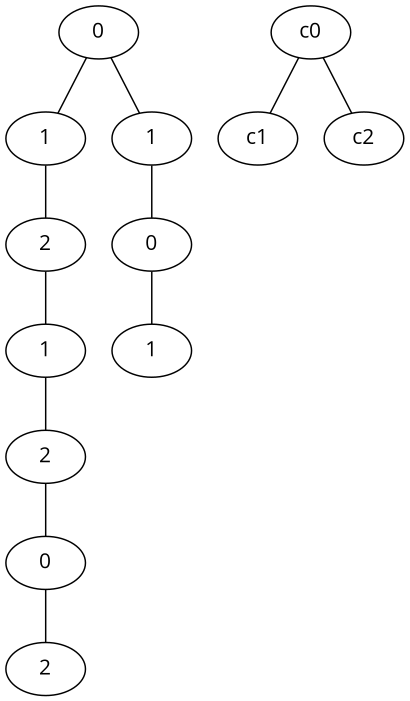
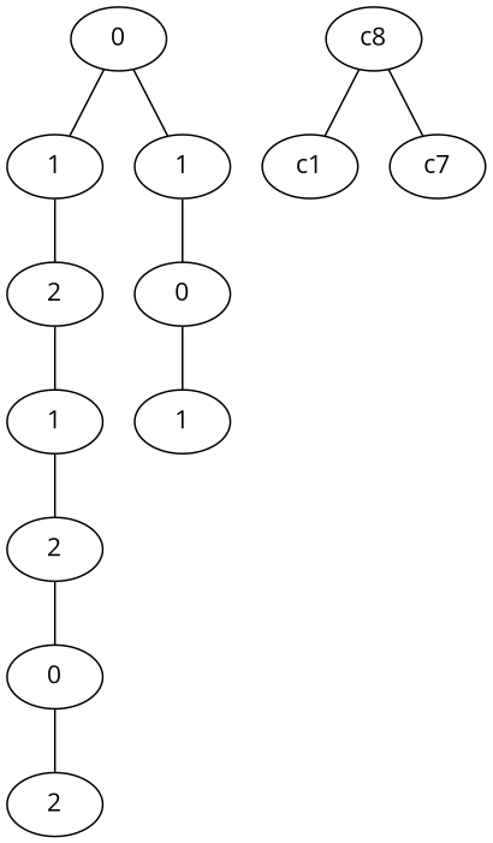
  graph {
    fontname="Open Sans"
    node [fontname="Open Sans"]
    edge [fontname="Open Sans"]
    n1 [label=0]
    n2 [label=1]
    n3 [label=1]
    n4 [label=2]
    n5 [label=0]
    n6 [label=1]
    n7 [label=2]
    n8 [label=0]
    n9 [label=2]
    n10 [label=1]
-   c0
+   c0 [label=c8]
    c1
-   c2
+   c2 [label=c7]
    n1 -- n2
    n1 -- n3
    n2 -- n4
    n3 -- n5
    n4 -- n6
    n5 -- n10
    n6 -- n7
    n7 -- n8
    n8 -- n9
    c0 -- c1
    c0 -- c2
  }
